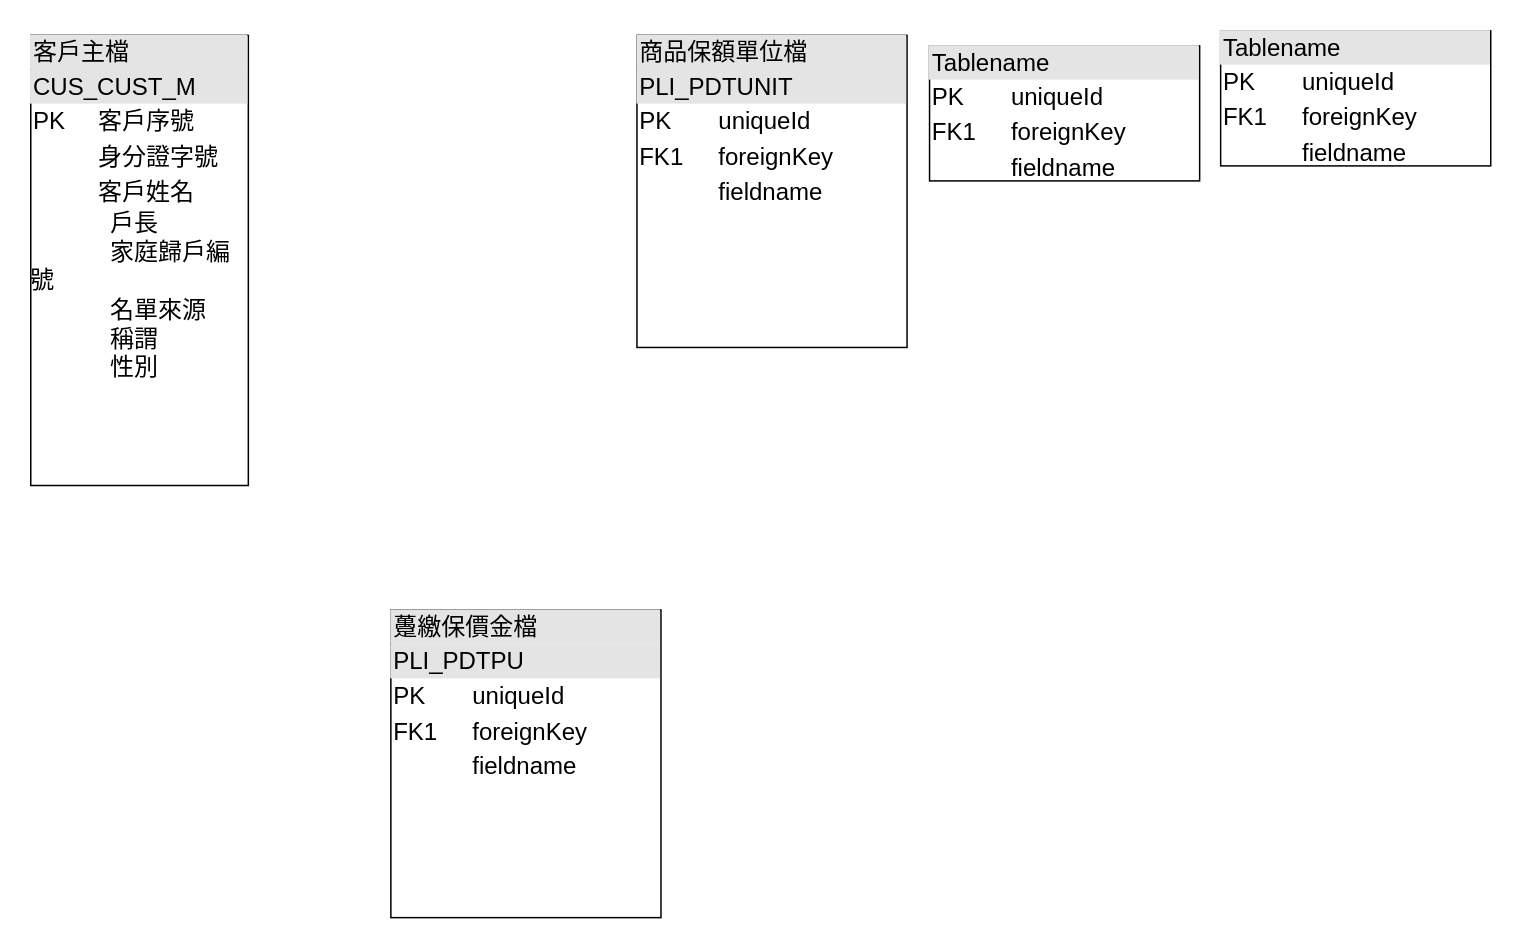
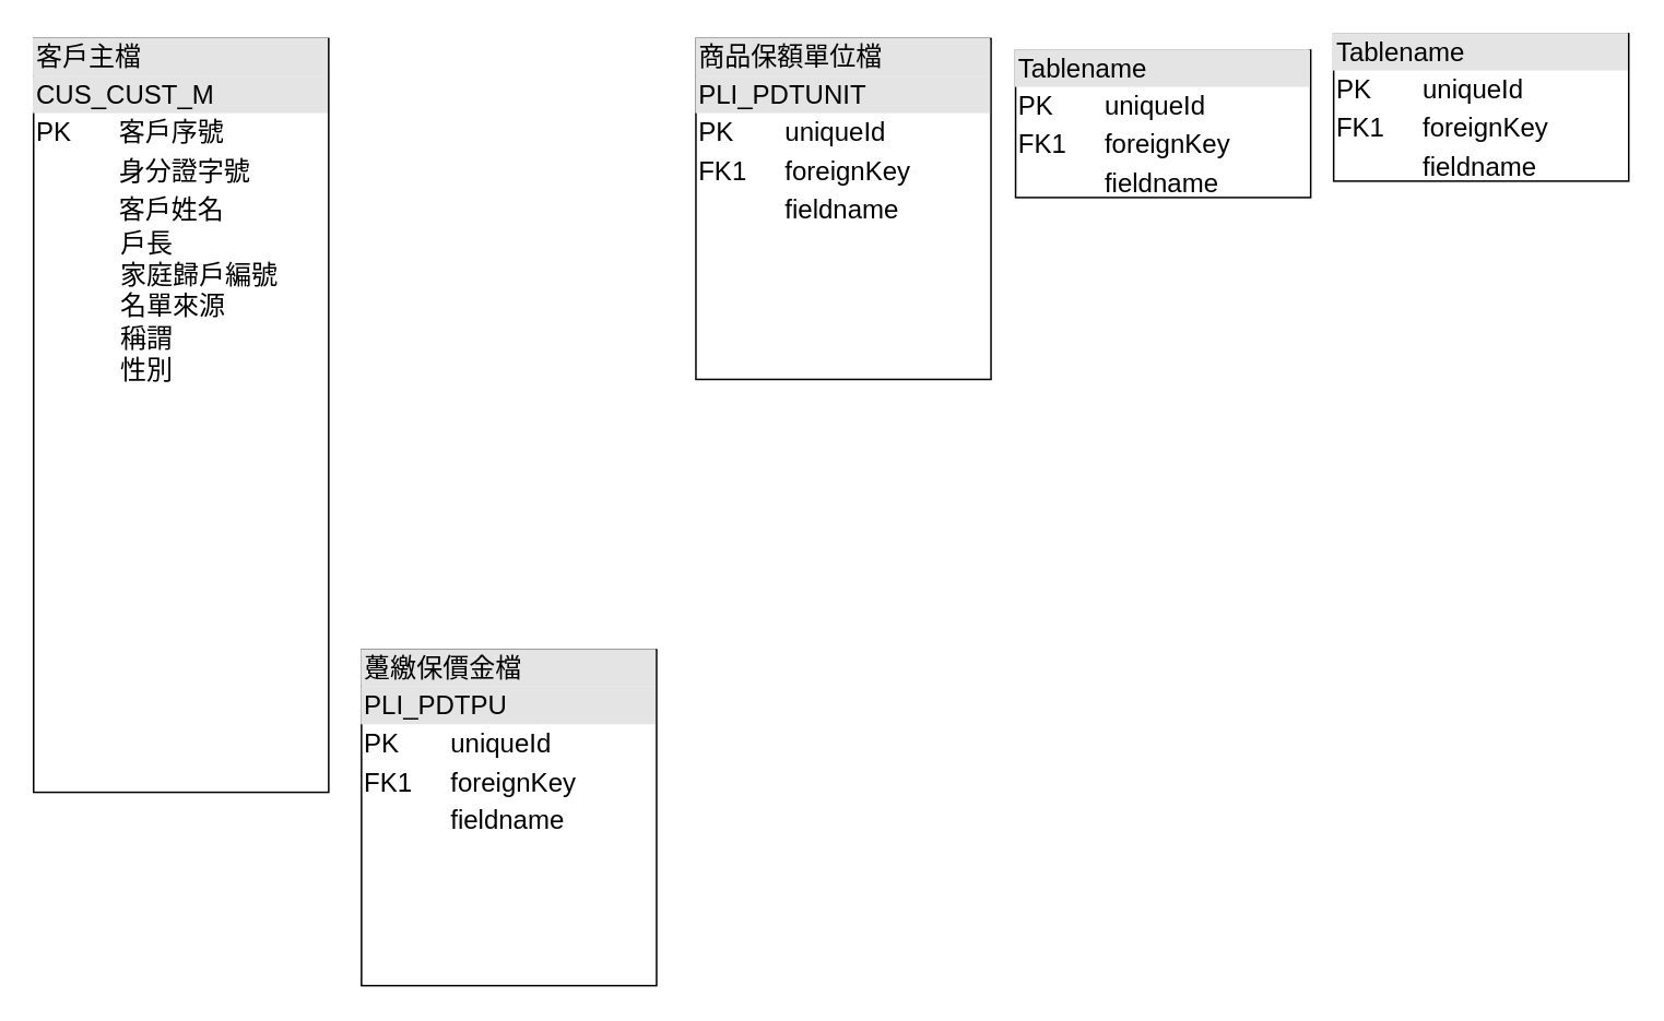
  <mxCell id="0" />
  <mxCell id="1" parent="0" />
- <mxCell id="2" value="&lt;div style=&quot;box-sizing:border-box;width:100%;background:#e4e4e4;padding:2px;&quot;&gt;客戶主檔&lt;/div&gt;&lt;div style=&quot;box-sizing:border-box;width:100%;background:#e4e4e4;padding:2px;&quot;&gt;CUS_CUST_M&lt;/div&gt;&lt;table style=&quot;width:100%;font-size:1em;&quot; cellpadding=&quot;2&quot; cellspacing=&quot;0&quot;&gt;&lt;tbody&gt;&lt;tr&gt;&lt;td&gt;PK&lt;/td&gt;&lt;td&gt;&amp;nbsp; &amp;nbsp;客戶序號&lt;/td&gt;&lt;/tr&gt;&lt;tr&gt;&lt;td&gt;&lt;br&gt;&lt;/td&gt;&lt;td&gt;&amp;nbsp; &amp;nbsp;身分證字號&lt;/td&gt;&lt;/tr&gt;&lt;tr&gt;&lt;td&gt;&lt;/td&gt;&lt;td&gt;&amp;nbsp; &amp;nbsp;客戶姓名&lt;br&gt;&lt;/td&gt;&lt;/tr&gt;&lt;/tbody&gt;&lt;/table&gt;&amp;nbsp; &amp;nbsp; &amp;nbsp; &amp;nbsp; &amp;nbsp; &amp;nbsp; 戶長&lt;br&gt;&amp;nbsp; &amp;nbsp; &amp;nbsp; &amp;nbsp; &amp;nbsp; &amp;nbsp; 家庭歸戶編號&lt;br&gt;&amp;nbsp; &amp;nbsp; &amp;nbsp; &amp;nbsp; &amp;nbsp; &amp;nbsp; 名單來源&lt;br&gt;&amp;nbsp; &amp;nbsp; &amp;nbsp; &amp;nbsp; &amp;nbsp; &amp;nbsp; 稱謂&lt;br&gt;&amp;nbsp; &amp;nbsp; &amp;nbsp; &amp;nbsp; &amp;nbsp; &amp;nbsp; 性別" style="verticalAlign=top;align=left;overflow=fill;html=1;whiteSpace=wrap;fontSize=16;" parent="1" vertex="1"><mxGeometry x="20" y="23" width="145" height="300" as="geometry" /></mxCell>
+ <mxCell id="2" value="&lt;div style=&quot;box-sizing:border-box;width:100%;background:#e4e4e4;padding:2px;&quot;&gt;客戶主檔&lt;/div&gt;&lt;div style=&quot;box-sizing:border-box;width:100%;background:#e4e4e4;padding:2px;&quot;&gt;CUS_CUST_M&lt;/div&gt;&lt;table style=&quot;width:100%;font-size:1em;&quot; cellpadding=&quot;2&quot; cellspacing=&quot;0&quot;&gt;&lt;tbody&gt;&lt;tr&gt;&lt;td&gt;PK&lt;/td&gt;&lt;td&gt;&amp;nbsp; &amp;nbsp;客戶序號&lt;/td&gt;&lt;/tr&gt;&lt;tr&gt;&lt;td&gt;&lt;br&gt;&lt;/td&gt;&lt;td&gt;&amp;nbsp; &amp;nbsp;身分證字號&lt;/td&gt;&lt;/tr&gt;&lt;tr&gt;&lt;td&gt;&lt;/td&gt;&lt;td&gt;&amp;nbsp; &amp;nbsp;客戶姓名&lt;br&gt;&lt;/td&gt;&lt;/tr&gt;&lt;/tbody&gt;&lt;/table&gt;&amp;nbsp; &amp;nbsp; &amp;nbsp; &amp;nbsp; &amp;nbsp; &amp;nbsp; 戶長&lt;br&gt;&amp;nbsp; &amp;nbsp; &amp;nbsp; &amp;nbsp; &amp;nbsp; &amp;nbsp; 家庭歸戶編號&lt;br&gt;&amp;nbsp; &amp;nbsp; &amp;nbsp; &amp;nbsp; &amp;nbsp; &amp;nbsp; 名單來源&lt;br&gt;&amp;nbsp; &amp;nbsp; &amp;nbsp; &amp;nbsp; &amp;nbsp; &amp;nbsp; 稱謂&lt;br&gt;&amp;nbsp; &amp;nbsp; &amp;nbsp; &amp;nbsp; &amp;nbsp; &amp;nbsp; 性別" style="verticalAlign=top;align=left;overflow=fill;html=1;whiteSpace=wrap;fontSize=16;" parent="1" vertex="1"><mxGeometry x="20" y="23" width="180" height="460" as="geometry" /></mxCell>
  <mxCell id="3" value="&lt;div style=&quot;box-sizing:border-box;width:100%;background:#e4e4e4;padding:2px;&quot;&gt;商品保額單位檔&lt;/div&gt;&lt;div style=&quot;box-sizing:border-box;width:100%;background:#e4e4e4;padding:2px;&quot;&gt;PLI_PDTUNIT&lt;/div&gt;&lt;table style=&quot;width:100%;font-size:1em;&quot; cellpadding=&quot;2&quot; cellspacing=&quot;0&quot;&gt;&lt;tbody&gt;&lt;tr&gt;&lt;td&gt;PK&lt;/td&gt;&lt;td&gt;uniqueId&lt;/td&gt;&lt;/tr&gt;&lt;tr&gt;&lt;td&gt;FK1&lt;/td&gt;&lt;td&gt;foreignKey&lt;/td&gt;&lt;/tr&gt;&lt;tr&gt;&lt;td&gt;&lt;/td&gt;&lt;td&gt;fieldname&lt;/td&gt;&lt;/tr&gt;&lt;/tbody&gt;&lt;/table&gt;" style="verticalAlign=top;align=left;overflow=fill;html=1;whiteSpace=wrap;fontSize=16;" parent="1" vertex="1"><mxGeometry x="424" y="23" width="180" height="208" as="geometry" /></mxCell>
  <mxCell id="4" value="&lt;div style=&quot;box-sizing:border-box;width:100%;background:#e4e4e4;padding:2px;&quot;&gt;Tablename&lt;/div&gt;&lt;table style=&quot;width:100%;font-size:1em;&quot; cellpadding=&quot;2&quot; cellspacing=&quot;0&quot;&gt;&lt;tr&gt;&lt;td&gt;PK&lt;/td&gt;&lt;td&gt;uniqueId&lt;/td&gt;&lt;/tr&gt;&lt;tr&gt;&lt;td&gt;FK1&lt;/td&gt;&lt;td&gt;foreignKey&lt;/td&gt;&lt;/tr&gt;&lt;tr&gt;&lt;td&gt;&lt;/td&gt;&lt;td&gt;fieldname&lt;/td&gt;&lt;/tr&gt;&lt;/table&gt;" style="verticalAlign=top;align=left;overflow=fill;html=1;whiteSpace=wrap;fontSize=16;" parent="1" vertex="1"><mxGeometry x="813" y="20" width="180" height="90" as="geometry" /></mxCell>
  <mxCell id="5" value="&lt;div style=&quot;box-sizing:border-box;width:100%;background:#e4e4e4;padding:2px;&quot;&gt;Tablename&lt;/div&gt;&lt;table style=&quot;width:100%;font-size:1em;&quot; cellpadding=&quot;2&quot; cellspacing=&quot;0&quot;&gt;&lt;tr&gt;&lt;td&gt;PK&lt;/td&gt;&lt;td&gt;uniqueId&lt;/td&gt;&lt;/tr&gt;&lt;tr&gt;&lt;td&gt;FK1&lt;/td&gt;&lt;td&gt;foreignKey&lt;/td&gt;&lt;/tr&gt;&lt;tr&gt;&lt;td&gt;&lt;/td&gt;&lt;td&gt;fieldname&lt;/td&gt;&lt;/tr&gt;&lt;/table&gt;" style="verticalAlign=top;align=left;overflow=fill;html=1;whiteSpace=wrap;fontSize=16;" parent="1" vertex="1"><mxGeometry x="619" y="30" width="180" height="90" as="geometry" /></mxCell>
- <mxCell id="6" value="&lt;div style=&quot;box-sizing:border-box;width:100%;background:#e4e4e4;padding:2px;&quot;&gt;躉繳保價金檔&lt;/div&gt;&lt;div style=&quot;box-sizing:border-box;width:100%;background:#e4e4e4;padding:2px;&quot;&gt;PLI_PDTPU&lt;/div&gt;&lt;table style=&quot;width:100%;font-size:1em;&quot; cellpadding=&quot;2&quot; cellspacing=&quot;0&quot;&gt;&lt;tbody&gt;&lt;tr&gt;&lt;td&gt;PK&lt;/td&gt;&lt;td&gt;uniqueId&lt;/td&gt;&lt;/tr&gt;&lt;tr&gt;&lt;td&gt;FK1&lt;/td&gt;&lt;td&gt;foreignKey&lt;/td&gt;&lt;/tr&gt;&lt;tr&gt;&lt;td&gt;&lt;/td&gt;&lt;td&gt;fieldname&lt;/td&gt;&lt;/tr&gt;&lt;/tbody&gt;&lt;/table&gt;" style="verticalAlign=top;align=left;overflow=fill;html=1;whiteSpace=wrap;fontSize=16;" parent="1" vertex="1"><mxGeometry x="260" y="406" width="180" height="205" as="geometry" /></mxCell>
+ <mxCell id="6" value="&lt;div style=&quot;box-sizing:border-box;width:100%;background:#e4e4e4;padding:2px;&quot;&gt;躉繳保價金檔&lt;/div&gt;&lt;div style=&quot;box-sizing:border-box;width:100%;background:#e4e4e4;padding:2px;&quot;&gt;PLI_PDTPU&lt;/div&gt;&lt;table style=&quot;width:100%;font-size:1em;&quot; cellpadding=&quot;2&quot; cellspacing=&quot;0&quot;&gt;&lt;tbody&gt;&lt;tr&gt;&lt;td&gt;PK&lt;/td&gt;&lt;td&gt;uniqueId&lt;/td&gt;&lt;/tr&gt;&lt;tr&gt;&lt;td&gt;FK1&lt;/td&gt;&lt;td&gt;foreignKey&lt;/td&gt;&lt;/tr&gt;&lt;tr&gt;&lt;td&gt;&lt;/td&gt;&lt;td&gt;fieldname&lt;/td&gt;&lt;/tr&gt;&lt;/tbody&gt;&lt;/table&gt;" style="verticalAlign=top;align=left;overflow=fill;html=1;whiteSpace=wrap;fontSize=16;" parent="1" vertex="1"><mxGeometry x="220" y="396" width="180" height="205" as="geometry" /></mxCell>
